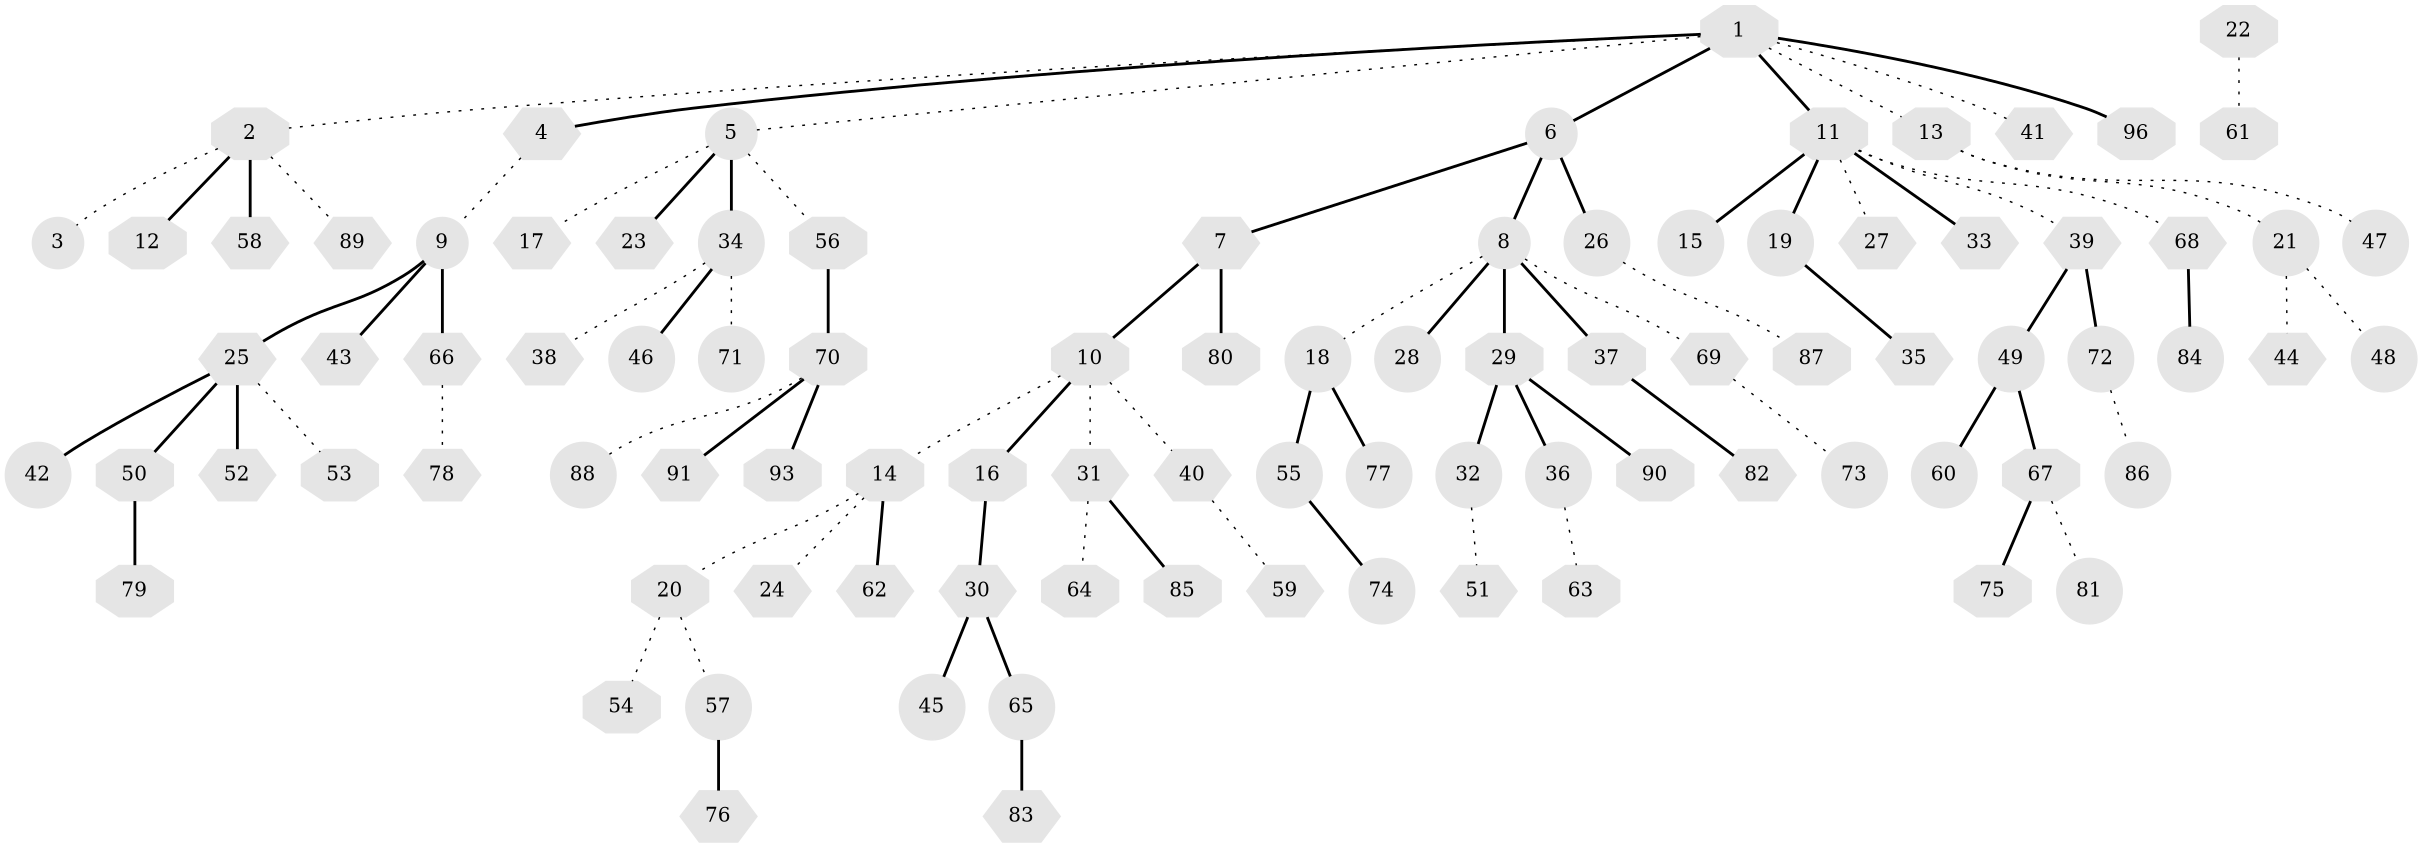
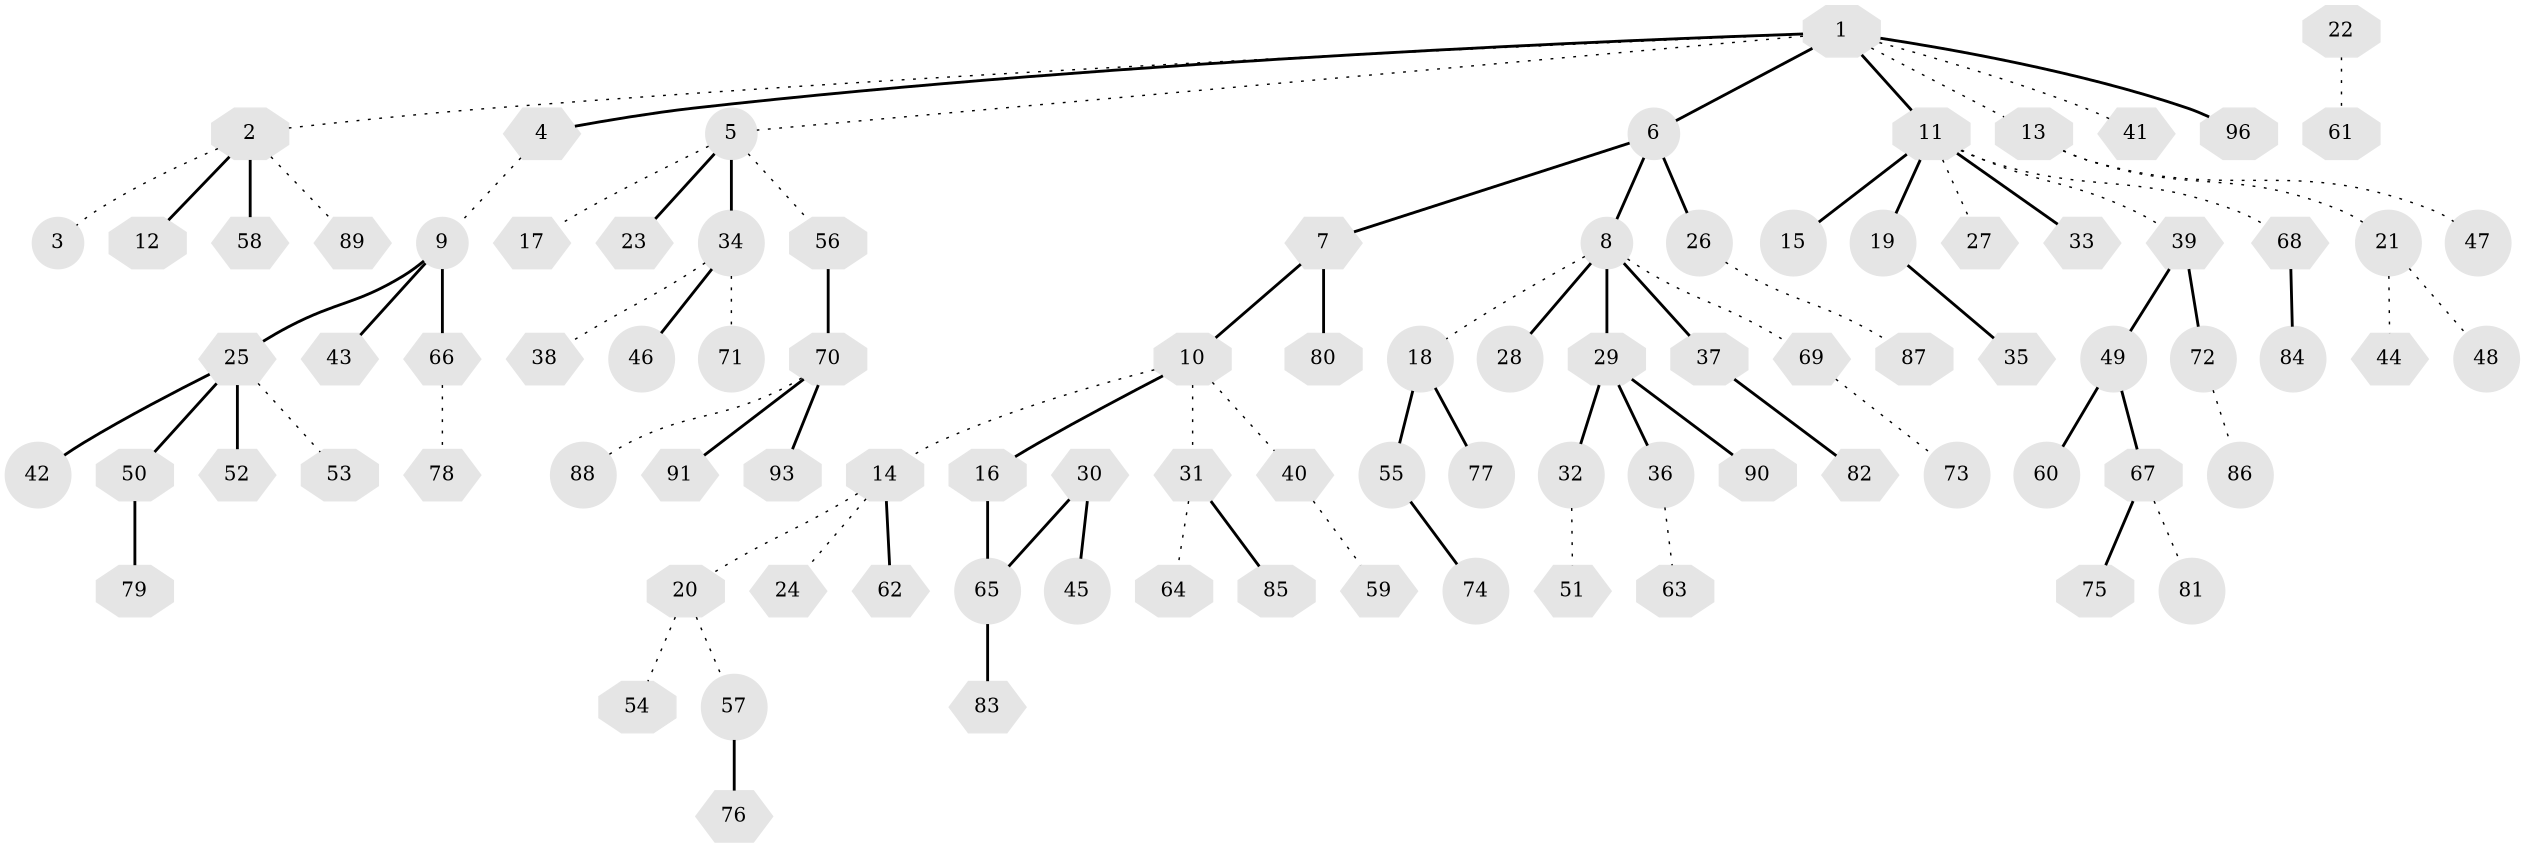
  graph {
    node [color=gray90 shape=circle style=filled]
    edge [style=bold]
    1 [shape=octagon]
    2 [shape=octagon]
    4 [shape=hexagon]
    5
    6
    11 [shape=octagon]
    13 [shape=octagon]
    41 [shape=hexagon]
    n9 [label=96 shape=octagon]
    3
    12 [shape=octagon]
    58 [shape=hexagon]
    89 [shape=hexagon]
    9
    17 [shape=hexagon]
    23 [shape=hexagon]
    34
    56 [shape=octagon]
    7 [shape=hexagon]
    8
    26
    15
    19
    27 [shape=hexagon]
    33 [shape=hexagon]
    39 [shape=hexagon]
    68 [shape=hexagon]
    21
    47
    25 [shape=hexagon]
    43 [shape=hexagon]
    66 [shape=hexagon]
    38 [shape=hexagon]
    46
    71
    70 [shape=octagon]
    10 [shape=octagon]
    80 [shape=octagon]
    18
    28
    29 [shape=octagon]
    37 [shape=octagon]
    69 [shape=hexagon]
    87 [shape=octagon]
    14 [shape=octagon]
    16 [shape=octagon]
    31 [shape=hexagon]
    40 [shape=hexagon]
    55
    77
    32
    36
    90 [shape=octagon]
    82 [shape=hexagon]
    73
    42
    50 [shape=octagon]
    52 [shape=hexagon]
    53 [shape=octagon]
    78 [shape=hexagon]
    20 [shape=octagon]
    24 [shape=hexagon]
    62 [shape=hexagon]
    30 [shape=hexagon]
    64 [shape=octagon]
    85 [shape=octagon]
    59 [shape=hexagon]
    35 [shape=hexagon]
    49
    72
    84
    44 [shape=hexagon]
    48
    54 [shape=octagon]
    57
    22 [shape=octagon]
    61 [shape=octagon]
    45
    65
    74
    76 [shape=hexagon]
    79 [shape=octagon]
    51 [shape=hexagon]
    63 [shape=octagon]
    83 [shape=hexagon]
    60
    67 [shape=octagon]
    86
    75 [shape=octagon]
    81
    88
    91 [shape=hexagon]
    93 [shape=octagon]
    1 -- 2 [style=dotted]
    1 -- 4
    1 -- 5 [style=dotted]
    1 -- 6
    1 -- 11
    1 -- 13 [style=dotted]
    1 -- 41 [style=dotted]
    1 -- n9
    2 -- 3 [style=dotted]
    2 -- 12
    2 -- 58
    2 -- 89 [style=dotted]
    4 -- 9 [style=dotted]
    5 -- 17 [style=dotted]
    5 -- 23
    5 -- 34
    5 -- 56 [style=dotted]
    6 -- 7
    6 -- 8
    6 -- 26
    11 -- 15
    11 -- 19
    11 -- 27 [style=dotted]
    11 -- 33
    11 -- 39 [style=dotted]
    11 -- 68 [style=dotted]
    13 -- 21 [style=dotted]
    13 -- 47 [style=dotted]
    9 -- 25
    9 -- 43
    9 -- 66
    34 -- 38 [style=dotted]
    34 -- 46
    34 -- 71 [style=dotted]
    56 -- 70
    7 -- 10
    7 -- 80
    8 -- 18 [style=dotted]
    8 -- 28
    8 -- 29
    8 -- 37
    8 -- 69 [style=dotted]
    26 -- 87 [style=dotted]
    19 -- 35
    39 -- 49
    39 -- 72
    68 -- 84
    21 -- 44 [style=dotted]
    21 -- 48 [style=dotted]
    25 -- 42
    25 -- 50
    25 -- 52
    25 -- 53 [style=dotted]
    66 -- 78 [style=dotted]
    70 -- 88 [style=dotted]
    70 -- 91
    70 -- 93
    10 -- 14 [style=dotted]
    10 -- 16
    10 -- 31 [style=dotted]
    10 -- 40 [style=dotted]
    18 -- 55
    18 -- 77
    29 -- 32
    29 -- 36
    29 -- 90
    37 -- 82
    69 -- 73 [style=dotted]
    14 -- 20 [style=dotted]
    14 -- 24 [style=dotted]
    14 -- 62
-   16 -- 30
+   16 -- 65
    31 -- 64 [style=dotted]
    31 -- 85
    40 -- 59 [style=dotted]
    55 -- 74
    32 -- 51 [style=dotted]
    36 -- 63 [style=dotted]
    50 -- 79
    20 -- 54 [style=dotted]
    20 -- 57 [style=dotted]
    30 -- 45
    30 -- 65
    49 -- 60
    49 -- 67
    72 -- 86 [style=dotted]
    57 -- 76
    22 -- 61 [style=dotted]
    65 -- 83
    67 -- 75
    67 -- 81 [style=dotted]
  }
